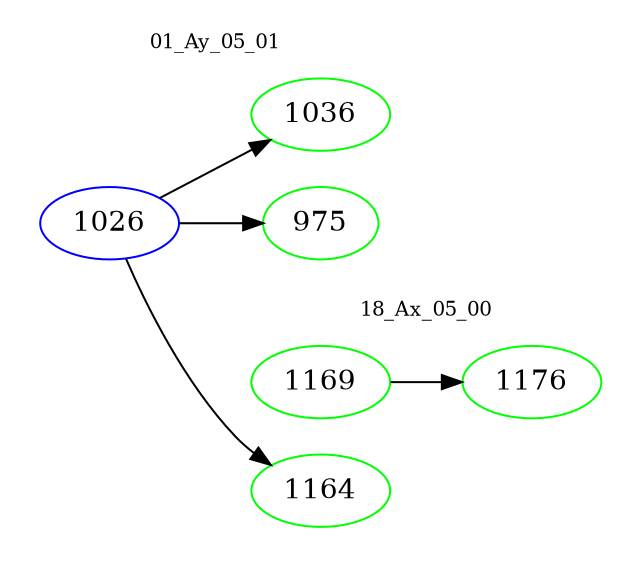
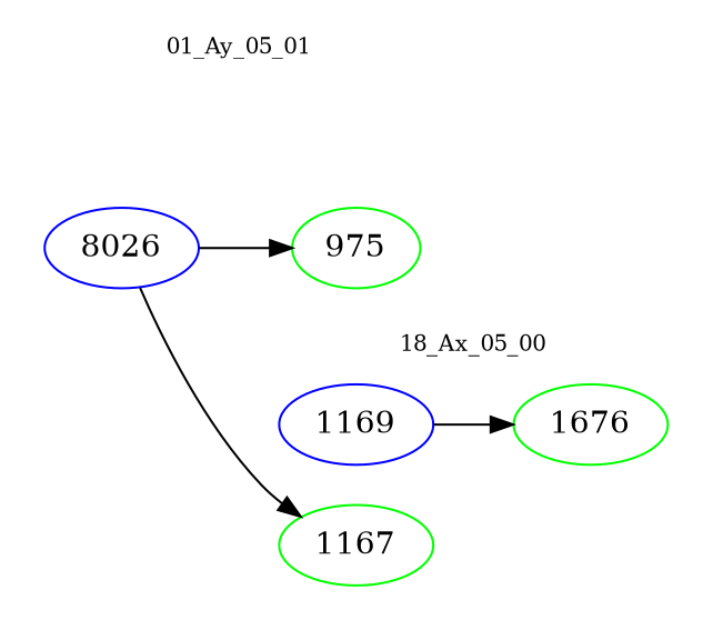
  digraph {
    rankdir=LR
    node [color=green]
    edge [color=black]
-   n1 [color=blue label=1026]
+   n1 [color=blue label=8026]
    n2 [label=975]
-   n3 [label=1036]
-   n4 [label=1169]
-   n5 [label=1164]
-   n6 [label=1176]
+   n4 [color=blue label=1169]
+   n5 [label=1167]
+   n6 [label=1676]
    subgraph cluster_1 {
      color=white
      fontsize=10
      label="01_Ay_05_01"
      n1
      n2
-     n3
    }
    subgraph cluster_2 {
      color=white
      fontsize=10
      label="18_Ax_05_00"
      n4
      n5
      n6
    }
    n1 -> n2
-   n1 -> n3
    n1 -> n5
    n4 -> n6
  }
